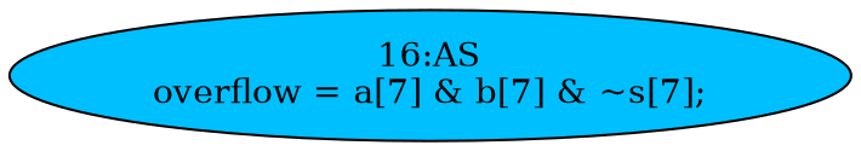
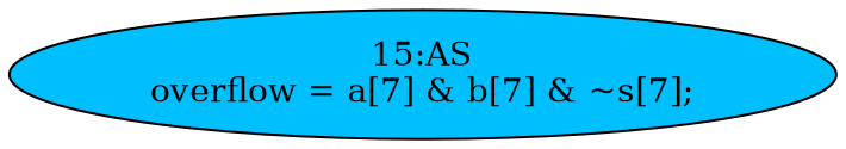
  strict digraph {
-   n1 [ast="<pyverilog.vparser.ast.Assign object at 0x7f98accd1850>" def_var="['overflow']" fillcolor=deepskyblue label="16:AS\noverflow = a[7] & b[7] & ~s[7];" statements="[]" style=filled typ=Assign use_var="['a', 'b', 's']"]
+   n1 [ast="<pyverilog.vparser.ast.Assign object at 0x7f98accd1850>" def_var="['overflow']" fillcolor=deepskyblue label="15:AS\noverflow = a[7] & b[7] & ~s[7];" statements="[]" style=filled typ=Assign use_var="['a', 'b', 's']"]
  }
